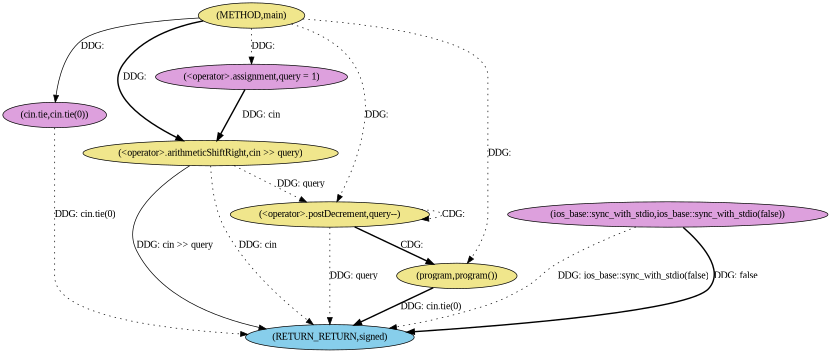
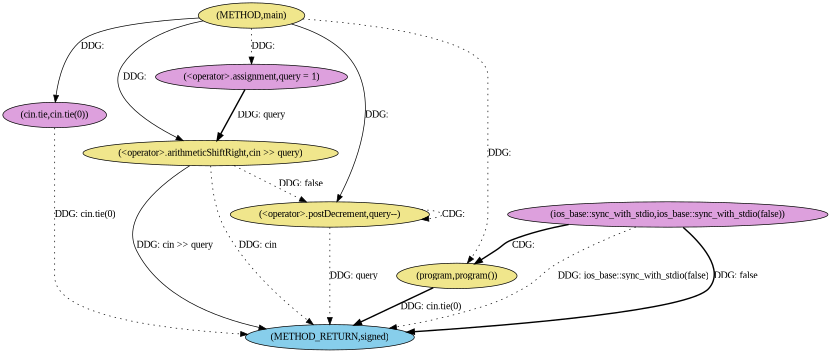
  digraph {
    fontname="Liberation Serif"
    node [fillcolor=khaki fontname="Liberation Serif" style=filled]
    edge [fontname="Liberation Serif" style=dotted]
    n1 [label="(METHOD,main)"]
    n2 [fillcolor=plum label="(cin.tie,cin.tie(0))"]
    n3 [fillcolor=plum label="(<operator>.assignment,query = 1)"]
    n4 [label="(<operator>.arithmeticShiftRight,cin >> query)"]
    n5 [label="(<operator>.postDecrement,query--)"]
    n6 [label="(program,program())"]
    n7 [fillcolor=plum label="(ios_base::sync_with_stdio,ios_base::sync_with_stdio(false))"]
-   n8 [fillcolor=skyblue label="(RETURN_RETURN,signed)"]
+   n8 [fillcolor=skyblue label="(METHOD_RETURN,signed)"]
    n1 -> n2 [label="DDG: " style=solid]
    n1 -> n3 [label="DDG: "]
-   n1 -> n4 [label="DDG: " style=bold]
-   n1 -> n5 [label="DDG: "]
+   n1 -> n4 [label="DDG: " style=solid]
+   n1 -> n5 [label="DDG: " style=solid]
    n1 -> n6 [label="DDG: "]
    n2 -> n8 [label="DDG: cin.tie(0)"]
-   n3 -> n4 [label="DDG: cin" style=bold]
-   n4 -> n5 [label="DDG: query"]
+   n3 -> n4 [label="DDG: query" style=bold]
+   n4 -> n5 [label="DDG: false"]
    n4 -> n8 [label="DDG: cin >> query" style=solid]
    n4 -> n8 [label="DDG: cin"]
    n5 -> n5 [label="CDG: "]
-   n5 -> n6 [label="CDG: " style=bold]
+   n7 -> n6 [label="CDG: " style=bold]
    n5 -> n8 [label="DDG: query"]
    n6 -> n8 [label="DDG: cin.tie(0)" style=bold]
    n7 -> n8 [label="DDG: ios_base::sync_with_stdio(false)"]
    n7 -> n8 [label="DDG: false" style=bold]
  }
